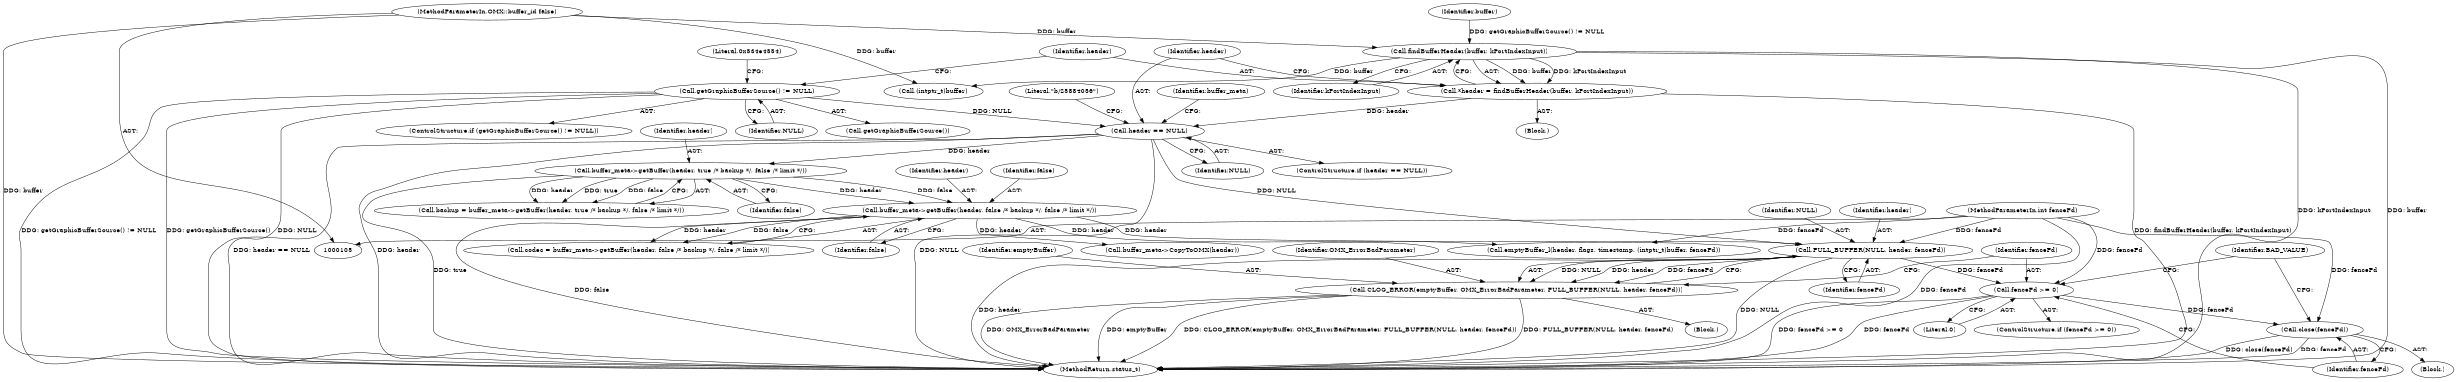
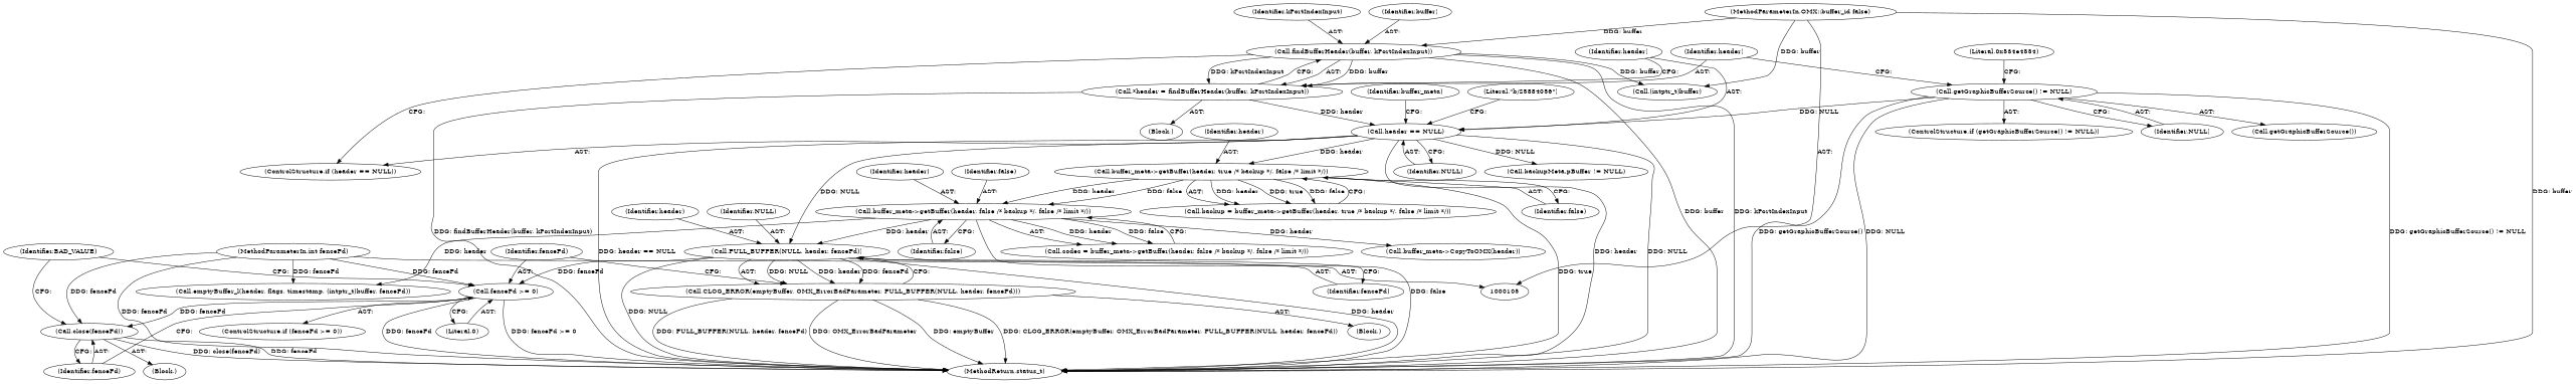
  digraph {
    n1 [label="(Call,FULL_BUFFER(NULL, header, fenceFd))"]
    n2 [label="(Call,CLOG_ERROR(emptyBuffer, OMX_ErrorBadParameter, FULL_BUFFER(NULL, header, fenceFd)))"]
    n3 [label="(Call,fenceFd >= 0)"]
    n4 [label="(MethodReturn,status_t)"]
    n5 [label="(Identifier,fenceFd)"]
    n6 [label="(Block,)"]
    n7 [label="(Call,close(fenceFd))"]
    n8 [label="(Literal,0)"]
    n9 [label="(ControlStructure,if (fenceFd >= 0))"]
    n10 [label="(Call,header == NULL)"]
    n11 [label="(Call,buffer_meta->getBuffer(header, true /* backup */, false /* limit */))"]
    n12 [label="(Identifier,NULL)"]
    n13 [label="(ControlStructure,if (header == NULL))"]
+   n14 [label="(Call,backupMeta.pBuffer != NULL)"]
    n15 [label="(Call,buffer_meta->getBuffer(header, false /* backup */, false /* limit */))"]
    n16 [label="(Call,backup = buffer_meta->getBuffer(header, true /* backup */, false /* limit */))"]
    n17 [label="(Identifier,false)"]
    n18 [label="(Call,*header = findBufferHeader(buffer, kPortIndexInput))"]
    n19 [label="(Call,findBufferHeader(buffer, kPortIndexInput))"]
    n20 [label="(Block,)"]
    n21 [label="(Call,(intptr_t)buffer)"]
    n22 [label="(Identifier,kPortIndexInput)"]
    n23 [label="(MethodParameterIn,OMX::buffer_id false)"]
    1000105
    n25 [label="(Call,getGraphicBufferSource() != NULL)"]
    n26 [label="(ControlStructure,if (getGraphicBufferSource() != NULL))"]
    n27 [label="(Identifier,NULL)"]
    n28 [label="(Call,getGraphicBufferSource())"]
    n29 [label="(Call,emptyBuffer_l(header, flags, timestamp, (intptr_t)buffer, fenceFd))"]
    n30 [label="(Identifier,false)"]
    n31 [label="(Call,buffer_meta->CopyToOMX(header))"]
    n32 [label="(Call,codec = buffer_meta->getBuffer(header, false /* backup */, false /* limit */))"]
    n33 [label="(MethodParameterIn,int fenceFd)"]
    n34 [label="(Identifier,fenceFd)"]
    n35 [label="(Block,)"]
    n36 [label="(Identifier,header)"]
    n37 [label="(Identifier,buffer)"]
    n38 [label="(Identifier,header)"]
    n39 [label="(Identifier,header)"]
    n40 [label="(Literal,\"b/25884056\")"]
    n41 [label="(Identifier,BAD_VALUE)"]
-   n42 [label="(Identifier,emptyBuffer)"]
    n43 [label="(Identifier,NULL)"]
-   n44 [label="(Identifier,OMX_ErrorBadParameter)"]
    n45 [label="(Identifier,header)"]
    n46 [label="(Identifier,buffer_meta)"]
    n47 [label="(Literal,0x534e4554)"]
    n48 [label="(Identifier,false)"]
    n49 [label="(Identifier,fenceFd)"]
    n50 [label="(Identifier,header)"]
    n1 -> n2 [label="AST: "]
    n1 -> n2 [label="DDG: NULL"]
    n1 -> n2 [label="DDG: header"]
    n1 -> n2 [label="DDG: fenceFd"]
    n1 -> n3 [label="DDG: fenceFd"]
    n1 -> n4 [label="DDG: header"]
    n1 -> n4 [label="DDG: NULL"]
    n1 -> n5 [label="CFG: "]
    n2 -> n1 [label="CFG: "]
    n2 -> n4 [label="DDG: OMX_ErrorBadParameter"]
    n2 -> n4 [label="DDG: emptyBuffer"]
    n2 -> n4 [label="DDG: CLOG_ERROR(emptyBuffer, OMX_ErrorBadParameter, FULL_BUFFER(NULL, header, fenceFd))"]
    n2 -> n4 [label="DDG: FULL_BUFFER(NULL, header, fenceFd)"]
    n2 -> n6 [label="AST: "]
    n3 -> n4 [label="DDG: fenceFd"]
    n3 -> n4 [label="DDG: fenceFd >= 0"]
    n3 -> n7 [label="DDG: fenceFd"]
    n3 -> n8 [label="CFG: "]
    n3 -> n9 [label="AST: "]
    n5 -> n1 [label="AST: "]
    n7 -> n4 [label="DDG: close(fenceFd)"]
    n7 -> n4 [label="DDG: fenceFd"]
    n7 -> n34 [label="CFG: "]
    n7 -> n35 [label="AST: "]
    n8 -> n3 [label="AST: "]
    n10 -> n1 [label="DDG: NULL"]
    n10 -> n4 [label="DDG: header == NULL"]
    n10 -> n4 [label="DDG: header"]
    n10 -> n4 [label="DDG: NULL"]
    n10 -> n11 [label="DDG: header"]
    n10 -> n12 [label="CFG: "]
    n10 -> n13 [label="AST: "]
+   n10 -> n14 [label="DDG: NULL"]
    n11 -> n4 [label="DDG: true"]
    n11 -> n15 [label="DDG: header"]
    n11 -> n15 [label="DDG: false"]
    n11 -> n16 [label="AST: "]
    n11 -> n16 [label="DDG: header"]
    n11 -> n16 [label="DDG: true"]
    n11 -> n16 [label="DDG: false"]
    n11 -> n17 [label="CFG: "]
    n12 -> n10 [label="AST: "]
    n15 -> n1 [label="DDG: header"]
    n15 -> n4 [label="DDG: false"]
    n15 -> n29 [label="DDG: header"]
    n15 -> n30 [label="CFG: "]
    n15 -> n31 [label="DDG: header"]
    n15 -> n32 [label="AST: "]
    n15 -> n32 [label="DDG: header"]
    n15 -> n32 [label="DDG: false"]
    n16 -> n11 [label="CFG: "]
    n17 -> n11 [label="AST: "]
    n18 -> n4 [label="DDG: findBufferHeader(buffer, kPortIndexInput)"]
    n18 -> n10 [label="DDG: header"]
    n18 -> n19 [label="CFG: "]
    n18 -> n20 [label="AST: "]
    n19 -> n4 [label="DDG: kPortIndexInput"]
    n19 -> n4 [label="DDG: buffer"]
    n19 -> n18 [label="AST: "]
    n19 -> n18 [label="DDG: buffer"]
    n19 -> n18 [label="DDG: kPortIndexInput"]
    n19 -> n21 [label="DDG: buffer"]
-   n19 -> n22 [label="CFG: "]
+   n19 -> n13 [label="CFG: "]
    n22 -> n19 [label="AST: "]
    n23 -> n4 [label="DDG: buffer"]
    n23 -> n19 [label="DDG: buffer"]
    n23 -> n21 [label="DDG: buffer"]
    n23 -> 1000105 [label="AST: "]
    n25 -> n4 [label="DDG: NULL"]
    n25 -> n4 [label="DDG: getGraphicBufferSource() != NULL"]
    n25 -> n4 [label="DDG: getGraphicBufferSource()"]
    n25 -> n10 [label="DDG: NULL"]
    n25 -> n26 [label="AST: "]
    n25 -> n27 [label="CFG: "]
    n25 -> n28 [label="AST: "]
    n27 -> n25 [label="AST: "]
    n30 -> n15 [label="AST: "]
    n32 -> n15 [label="CFG: "]
-   n33 -> n1 [label="DDG: fenceFd"]
    n33 -> n3 [label="DDG: fenceFd"]
    n33 -> n4 [label="DDG: fenceFd"]
    n33 -> n7 [label="DDG: fenceFd"]
    n33 -> 1000105 [label="AST: "]
    n33 -> n29 [label="DDG: fenceFd"]
    n34 -> n3 [label="CFG: "]
    n34 -> n7 [label="AST: "]
    n36 -> n18 [label="AST: "]
    n36 -> n25 [label="CFG: "]
-   n37 -> n19 [label="DDG: getGraphicBufferSource() != NULL"]
+   n37 -> n19 [label="AST: "]
    n38 -> n15 [label="AST: "]
    n39 -> n11 [label="AST: "]
    n40 -> n10 [label="CFG: "]
    n41 -> n3 [label="CFG: "]
    n41 -> n7 [label="CFG: "]
-   n42 -> n2 [label="AST: "]
    n43 -> n1 [label="AST: "]
-   n44 -> n2 [label="AST: "]
    n45 -> n10 [label="AST: "]
    n45 -> n18 [label="CFG: "]
    n46 -> n10 [label="CFG: "]
    n47 -> n25 [label="CFG: "]
    n48 -> n15 [label="AST: "]
    n49 -> n2 [label="CFG: "]
    n49 -> n3 [label="AST: "]
    n50 -> n1 [label="AST: "]
  }
